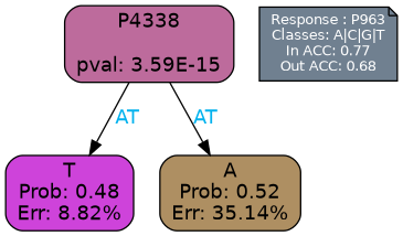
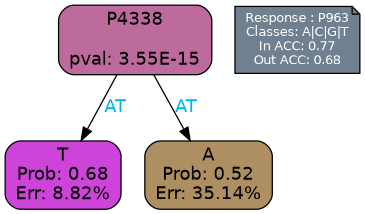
  digraph {
    ranksep=equally
    splines=polylines
    node [color=black fontname=helvetica shape=box style="filled, rounded"]
    edge [fontcolor=deepskyblue2 fontname=helvetica]
-   n1 [fillcolor="#ce43da" label="T\nProb: 0.48\nErr: 8.82%"]
+   n1 [fillcolor="#ce43da" label="T\nProb: 0.68\nErr: 8.82%"]
    n2 [fillcolor="#ae8f62" label="A\nProb: 0.52\nErr: 35.14%"]
    n3 [align=left fillcolor=slategray fontcolor=white fontsize=10 label="Response : P963\nClasses: A|C|G|T\nIn ACC: 0.77\nOut ACC: 0.68\n" shape=note style=filled]
-   n4 [fillcolor="#bd6b9c" label="P4338\n\npval: 3.59E-15"]
+   n4 [fillcolor="#bd6b9c" label="P4338\n\npval: 3.55E-15"]
    subgraph sub_1 {
      rank=same
      n1
      n2
    }
    subgraph sub_2 {
      rank=same
      n3
      n4
    }
    n4 -> n1 [label=AT]
    n4 -> n2 [label=AT]
  }
